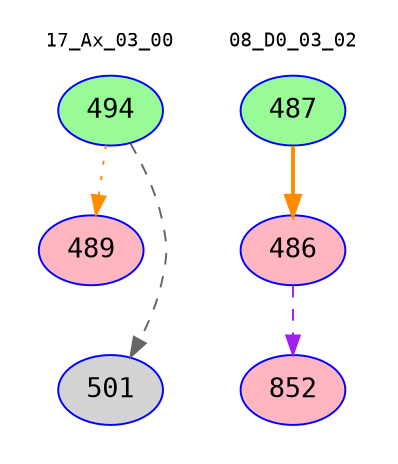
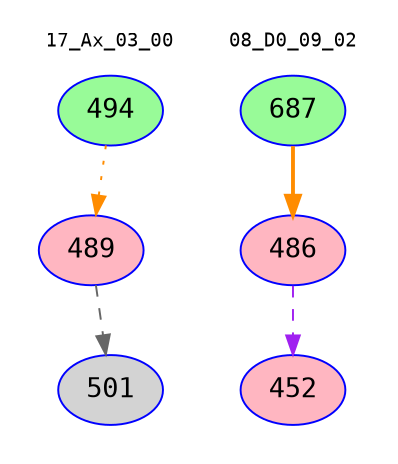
  digraph {
    fontname="DejaVu Sans Mono"
    node [color=blue fillcolor=lightpink fontname="DejaVu Sans Mono" style=filled]
    edge [color=darkorange fontname="DejaVu Sans Mono" style=dashed]
    n1 [fillcolor=palegreen label=494]
    n2 [label=489]
    n3 [fillcolor=lightgrey label=501]
-   n4 [fillcolor=palegreen label=487]
-   n5 [label=852]
+   n4 [fillcolor=palegreen label=687]
+   n5 [label=452]
    n6 [label=486]
    subgraph cluster_1 {
      color=white
      fontsize=10
      label="17_Ax_03_00"
      n1
      n2
      n3
    }
    subgraph cluster_2 {
      color=white
      fontsize=10
-     label="08_D0_03_02"
+     label="08_D0_09_02"
      n4
      n5
      n6
    }
    n1 -> n2 [style=dotted]
-   n1 -> n3 [color=gray40]
+   n2 -> n3 [color=gray40]
    n4 -> n6 [style=bold]
    n6 -> n5 [color=purple]
  }
